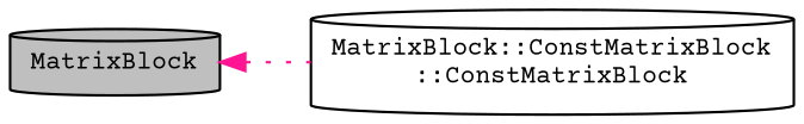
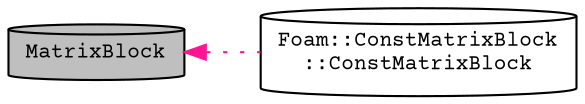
  digraph {
    rankdir=LR
    fontname="Courier Prime"
    node [color=black fontname="Courier Prime" fontsize=10 shape=cylinder]
    n1 [fillcolor=grey75 fontcolor=black height=0.2 label=MatrixBlock style=filled width=0.4]
-   n2 [height=0.2 label="MatrixBlock::ConstMatrixBlock\l::ConstMatrixBlock" width=0.4]
+   n2 [height=0.2 label="Foam::ConstMatrixBlock\l::ConstMatrixBlock" width=0.4]
    n1 -> n2 [color=deeppink dir=back fontname="Courier Prime" fontsize=10 labelfontname=Helvetica labelfontsize=10 style=dotted]
  }
